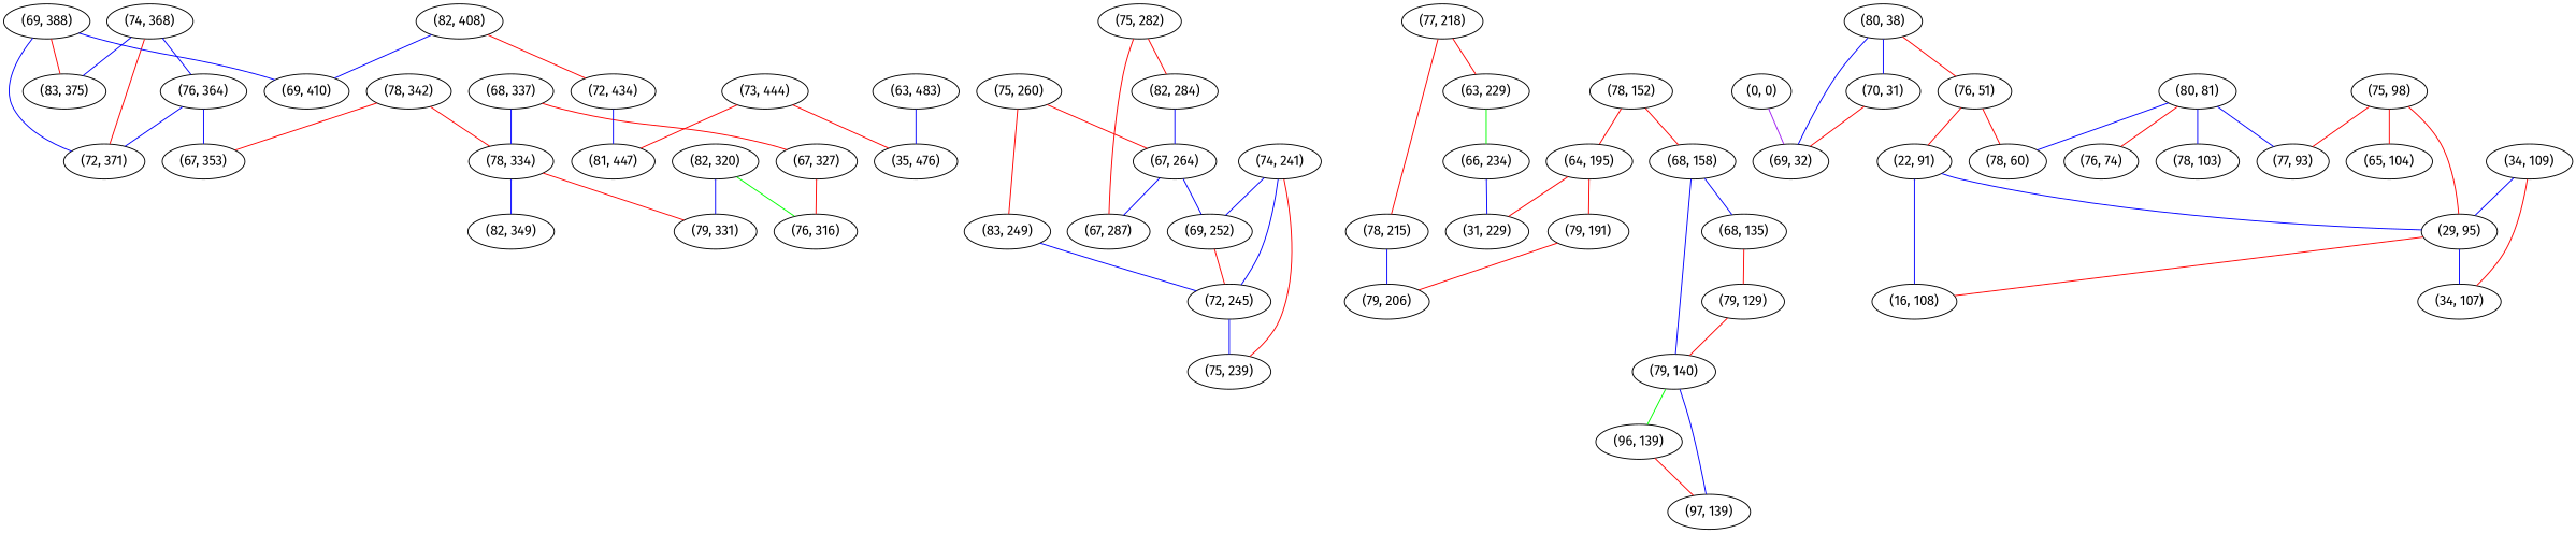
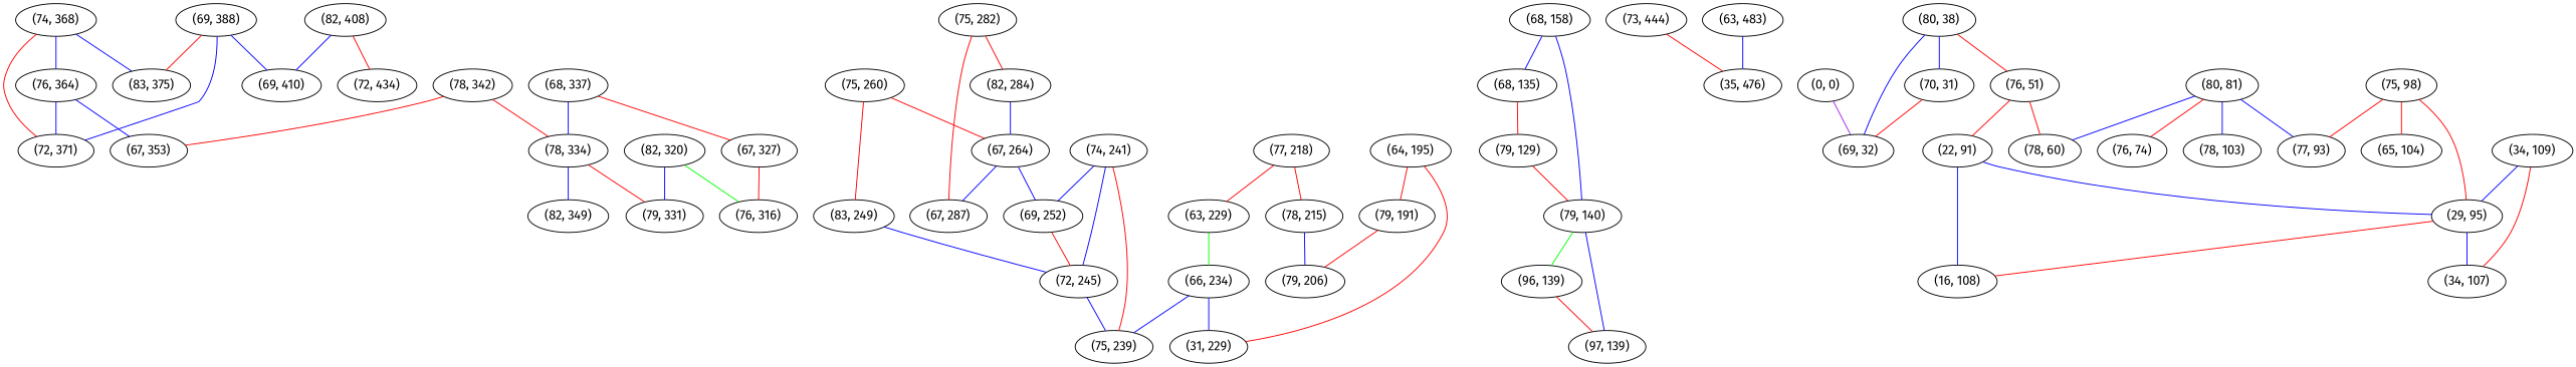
  graph {
    fontname="Fira Sans"
    node [fontname="Fira Sans"]
    edge [color=red fontname="Fira Sans" weight=1]
    "(74, 368)"
    "(76, 364)"
    "(83, 375)"
    "(72, 371)"
    "(67, 353)"
    "(82, 320)"
    "(76, 316)"
    "(79, 331)"
    "(69, 388)"
    "(69, 410)"
    "(75, 260)"
    "(67, 264)"
    "(83, 249)"
    "(67, 287)"
    "(69, 252)"
    "(72, 245)"
    "(68, 337)"
    "(67, 327)"
    "(78, 334)"
    "(82, 349)"
    "(77, 218)"
    "(63, 229)"
    "(78, 215)"
    "(66, 234)"
    "(79, 206)"
-   "(78, 152)"
    "(64, 195)"
    "(68, 158)"
    "(79, 191)"
    "(31, 229)"
    "(68, 135)"
    "(79, 140)"
    "(73, 444)"
-   "(81, 447)"
    "(35, 476)"
    "(75, 282)"
    "(82, 284)"
    "(0, 0)"
    "(69, 32)"
    "(78, 342)"
    "(80, 81)"
    "(77, 93)"
    "(76, 74)"
    "(78, 103)"
    "(78, 60)"
    "(80, 38)"
    "(70, 31)"
    "(76, 51)"
    "(22, 91)"
    "(74, 241)"
    "(75, 239)"
    "(75, 98)"
    "(65, 104)"
    "(29, 95)"
    "(34, 109)"
    "(34, 107)"
    "(16, 108)"
    "(82, 408)"
    "(72, 434)"
    "(79, 129)"
    "(96, 139)"
    "(97, 139)"
    "(63, 483)"
    "(74, 368)" -- "(76, 364)" [color=blue weight=3]
    "(74, 368)" -- "(83, 375)" [color=blue weight=3]
    "(74, 368)" -- "(72, 371)"
    "(76, 364)" -- "(72, 371)" [color=blue weight=3]
    "(76, 364)" -- "(67, 353)" [color=blue weight=3]
    "(82, 320)" -- "(76, 316)" [color=green weight=2]
    "(82, 320)" -- "(79, 331)" [color=blue weight=3]
    "(69, 388)" -- "(83, 375)"
    "(69, 388)" -- "(72, 371)" [color=blue weight=3]
    "(69, 388)" -- "(69, 410)" [color=blue weight=3]
    "(75, 260)" -- "(67, 264)"
    "(75, 260)" -- "(83, 249)"
    "(67, 264)" -- "(67, 287)" [color=blue weight=3]
    "(67, 264)" -- "(69, 252)" [color=blue weight=3]
    "(83, 249)" -- "(72, 245)" [color=blue weight=3]
    "(69, 252)" -- "(72, 245)"
    "(72, 245)" -- "(75, 239)" [color=blue weight=3]
    "(68, 337)" -- "(67, 327)"
    "(68, 337)" -- "(78, 334)" [color=blue weight=3]
    "(67, 327)" -- "(76, 316)"
    "(78, 334)" -- "(79, 331)"
    "(78, 334)" -- "(82, 349)" [color=blue weight=3]
    "(77, 218)" -- "(63, 229)"
    "(77, 218)" -- "(78, 215)"
    "(63, 229)" -- "(66, 234)" [color=green weight=2]
    "(78, 215)" -- "(79, 206)" [color=blue weight=3]
    "(66, 234)" -- "(31, 229)" [color=blue weight=3]
-   "(78, 152)" -- "(64, 195)"
-   "(78, 152)" -- "(68, 158)"
+   "(66, 234)" -- "(75, 239)" [color=blue weight=3]
    "(64, 195)" -- "(79, 191)"
    "(64, 195)" -- "(31, 229)"
    "(68, 158)" -- "(68, 135)" [color=blue weight=3]
    "(68, 158)" -- "(79, 140)" [color=blue weight=3]
    "(79, 191)" -- "(79, 206)"
    "(68, 135)" -- "(79, 129)"
    "(79, 140)" -- "(96, 139)" [color=green weight=3]
    "(79, 140)" -- "(97, 139)" [color=blue weight=3]
-   "(73, 444)" -- "(81, 447)"
    "(73, 444)" -- "(35, 476)"
    "(75, 282)" -- "(67, 287)"
    "(75, 282)" -- "(82, 284)"
    "(82, 284)" -- "(67, 264)" [color=blue weight=3]
    "(0, 0)" -- "(69, 32)" [color=purple weight=4]
    "(78, 342)" -- "(67, 353)"
    "(78, 342)" -- "(78, 334)"
    "(80, 81)" -- "(77, 93)" [color=blue weight=3]
    "(80, 81)" -- "(76, 74)"
    "(80, 81)" -- "(78, 103)" [color=blue weight=3]
    "(80, 81)" -- "(78, 60)" [color=blue weight=3]
    "(80, 38)" -- "(69, 32)" [color=blue weight=3]
    "(80, 38)" -- "(70, 31)" [color=blue weight=3]
    "(80, 38)" -- "(76, 51)"
    "(70, 31)" -- "(69, 32)"
    "(76, 51)" -- "(78, 60)"
    "(76, 51)" -- "(22, 91)"
    "(22, 91)" -- "(29, 95)" [color=blue weight=3]
    "(22, 91)" -- "(16, 108)" [color=blue weight=3]
    "(74, 241)" -- "(69, 252)" [color=blue weight=3]
    "(74, 241)" -- "(72, 245)" [color=blue weight=3]
    "(74, 241)" -- "(75, 239)"
    "(75, 98)" -- "(77, 93)"
    "(75, 98)" -- "(65, 104)"
    "(75, 98)" -- "(29, 95)"
    "(29, 95)" -- "(34, 107)" [color=blue weight=3]
    "(29, 95)" -- "(16, 108)"
    "(34, 109)" -- "(29, 95)" [color=blue weight=3]
    "(34, 109)" -- "(34, 107)"
    "(82, 408)" -- "(69, 410)" [color=blue]
    "(82, 408)" -- "(72, 434)"
-   "(72, 434)" -- "(81, 447)" [color=blue weight=3]
    "(79, 129)" -- "(79, 140)"
    "(96, 139)" -- "(97, 139)"
    "(63, 483)" -- "(35, 476)" [color=blue weight=3]
  }
